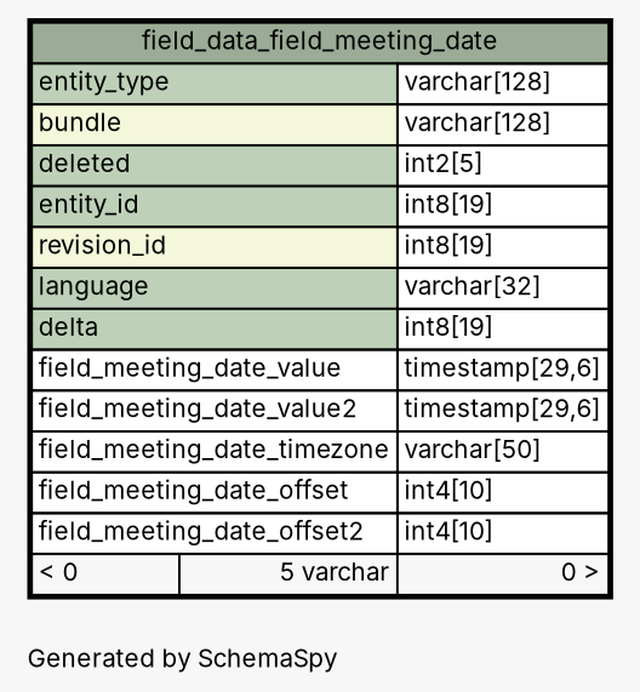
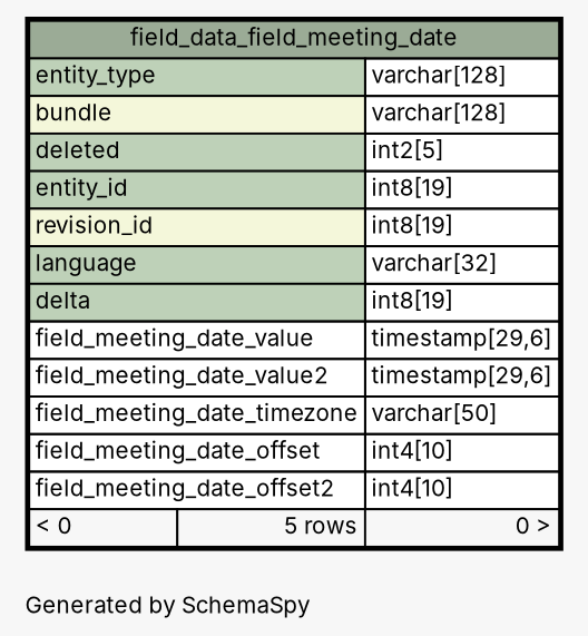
  digraph {
    bgcolor="#f7f7f7"
    fontname=Inter
    fontsize=11
    label="\nGenerated by SchemaSpy"
    labeljust=l
    nodesep=0.18
    rankdir=RL
    ranksep=0.46
-   n1 [fontname=Inter fontsize=11 label=<     <TABLE BORDER="2" CELLBORDER="1" CELLSPACING="0" BGCOLOR="#ffffff">       <TR><TD COLSPAN="3" BGCOLOR="#9bab96" ALIGN="CENTER">field_data_field_meeting_date</TD></TR>       <TR><TD PORT="entity_type" COLSPAN="2" BGCOLOR="#bed1b8" ALIGN="LEFT">entity_type</TD><TD PORT="entity_type.type" ALIGN="LEFT">varchar[128]</TD></TR>       <TR><TD PORT="bundle" COLSPAN="2" BGCOLOR="#f4f7da" ALIGN="LEFT">bundle</TD><TD PORT="bundle.type" ALIGN="LEFT">varchar[128]</TD></TR>       <TR><TD PORT="deleted" COLSPAN="2" BGCOLOR="#bed1b8" ALIGN="LEFT">deleted</TD><TD PORT="deleted.type" ALIGN="LEFT">int2[5]</TD></TR>       <TR><TD PORT="entity_id" COLSPAN="2" BGCOLOR="#bed1b8" ALIGN="LEFT">entity_id</TD><TD PORT="entity_id.type" ALIGN="LEFT">int8[19]</TD></TR>       <TR><TD PORT="revision_id" COLSPAN="2" BGCOLOR="#f4f7da" ALIGN="LEFT">revision_id</TD><TD PORT="revision_id.type" ALIGN="LEFT">int8[19]</TD></TR>       <TR><TD PORT="language" COLSPAN="2" BGCOLOR="#bed1b8" ALIGN="LEFT">language</TD><TD PORT="language.type" ALIGN="LEFT">varchar[32]</TD></TR>       <TR><TD PORT="delta" COLSPAN="2" BGCOLOR="#bed1b8" ALIGN="LEFT">delta</TD><TD PORT="delta.type" ALIGN="LEFT">int8[19]</TD></TR>       <TR><TD PORT="field_meeting_date_value" COLSPAN="2" ALIGN="LEFT">field_meeting_date_value</TD><TD PORT="field_meeting_date_value.type" ALIGN="LEFT">timestamp[29,6]</TD></TR>       <TR><TD PORT="field_meeting_date_value2" COLSPAN="2" ALIGN="LEFT">field_meeting_date_value2</TD><TD PORT="field_meeting_date_value2.type" ALIGN="LEFT">timestamp[29,6]</TD></TR>       <TR><TD PORT="field_meeting_date_timezone" COLSPAN="2" ALIGN="LEFT">field_meeting_date_timezone</TD><TD PORT="field_meeting_date_timezone.type" ALIGN="LEFT">varchar[50]</TD></TR>       <TR><TD PORT="field_meeting_date_offset" COLSPAN="2" ALIGN="LEFT">field_meeting_date_offset</TD><TD PORT="field_meeting_date_offset.type" ALIGN="LEFT">int4[10]</TD></TR>       <TR><TD PORT="field_meeting_date_offset2" COLSPAN="2" ALIGN="LEFT">field_meeting_date_offset2</TD><TD PORT="field_meeting_date_offset2.type" ALIGN="LEFT">int4[10]</TD></TR>       <TR><TD ALIGN="LEFT" BGCOLOR="#f7f7f7">&lt; 0</TD><TD ALIGN="RIGHT" BGCOLOR="#f7f7f7">5 varchar</TD><TD ALIGN="RIGHT" BGCOLOR="#f7f7f7">0 &gt;</TD></TR>     </TABLE>> shape=plaintext]
+   n1 [fontname=Inter fontsize=11 label=<     <TABLE BORDER="2" CELLBORDER="1" CELLSPACING="0" BGCOLOR="#ffffff">       <TR><TD COLSPAN="3" BGCOLOR="#9bab96" ALIGN="CENTER">field_data_field_meeting_date</TD></TR>       <TR><TD PORT="entity_type" COLSPAN="2" BGCOLOR="#bed1b8" ALIGN="LEFT">entity_type</TD><TD PORT="entity_type.type" ALIGN="LEFT">varchar[128]</TD></TR>       <TR><TD PORT="bundle" COLSPAN="2" BGCOLOR="#f4f7da" ALIGN="LEFT">bundle</TD><TD PORT="bundle.type" ALIGN="LEFT">varchar[128]</TD></TR>       <TR><TD PORT="deleted" COLSPAN="2" BGCOLOR="#bed1b8" ALIGN="LEFT">deleted</TD><TD PORT="deleted.type" ALIGN="LEFT">int2[5]</TD></TR>       <TR><TD PORT="entity_id" COLSPAN="2" BGCOLOR="#bed1b8" ALIGN="LEFT">entity_id</TD><TD PORT="entity_id.type" ALIGN="LEFT">int8[19]</TD></TR>       <TR><TD PORT="revision_id" COLSPAN="2" BGCOLOR="#f4f7da" ALIGN="LEFT">revision_id</TD><TD PORT="revision_id.type" ALIGN="LEFT">int8[19]</TD></TR>       <TR><TD PORT="language" COLSPAN="2" BGCOLOR="#bed1b8" ALIGN="LEFT">language</TD><TD PORT="language.type" ALIGN="LEFT">varchar[32]</TD></TR>       <TR><TD PORT="delta" COLSPAN="2" BGCOLOR="#bed1b8" ALIGN="LEFT">delta</TD><TD PORT="delta.type" ALIGN="LEFT">int8[19]</TD></TR>       <TR><TD PORT="field_meeting_date_value" COLSPAN="2" ALIGN="LEFT">field_meeting_date_value</TD><TD PORT="field_meeting_date_value.type" ALIGN="LEFT">timestamp[29,6]</TD></TR>       <TR><TD PORT="field_meeting_date_value2" COLSPAN="2" ALIGN="LEFT">field_meeting_date_value2</TD><TD PORT="field_meeting_date_value2.type" ALIGN="LEFT">timestamp[29,6]</TD></TR>       <TR><TD PORT="field_meeting_date_timezone" COLSPAN="2" ALIGN="LEFT">field_meeting_date_timezone</TD><TD PORT="field_meeting_date_timezone.type" ALIGN="LEFT">varchar[50]</TD></TR>       <TR><TD PORT="field_meeting_date_offset" COLSPAN="2" ALIGN="LEFT">field_meeting_date_offset</TD><TD PORT="field_meeting_date_offset.type" ALIGN="LEFT">int4[10]</TD></TR>       <TR><TD PORT="field_meeting_date_offset2" COLSPAN="2" ALIGN="LEFT">field_meeting_date_offset2</TD><TD PORT="field_meeting_date_offset2.type" ALIGN="LEFT">int4[10]</TD></TR>       <TR><TD ALIGN="LEFT" BGCOLOR="#f7f7f7">&lt; 0</TD><TD ALIGN="RIGHT" BGCOLOR="#f7f7f7">5 rows</TD><TD ALIGN="RIGHT" BGCOLOR="#f7f7f7">0 &gt;</TD></TR>     </TABLE>> shape=plaintext]
  }
